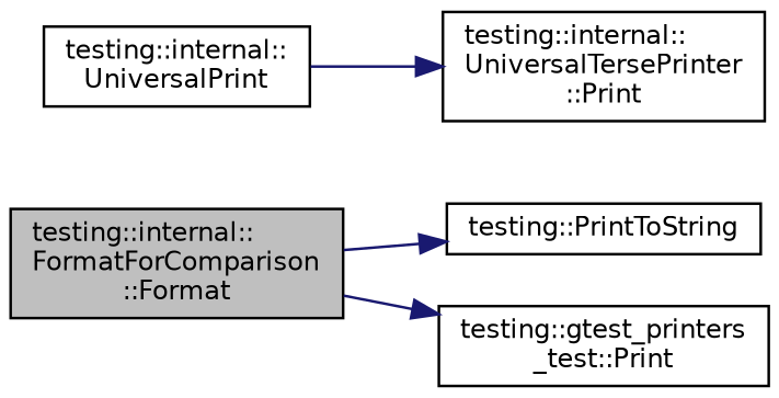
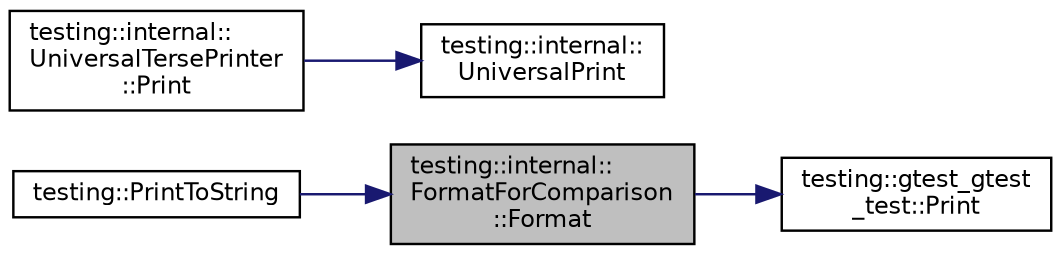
  digraph {
    rankdir=LR
    node [color=black fillcolor=white fontname=Helvetica fontsize=10 shape=record style=filled]
    edge [color=midnightblue fontname=Helvetica fontsize=10 labelfontname=Helvetica labelfontsize=10 style=solid]
    n1 [fillcolor=grey75 fontcolor=black height=0.2 label="testing::internal::\lFormatForComparison\l::Format" width=0.4]
    n2 [height=0.2 label="testing::PrintToString" width=0.4]
-   n3 [height=0.2 label="testing::gtest_printers\l_test::Print" width=0.4]
+   n3 [height=0.2 label="testing::gtest_gtest\l_test::Print" width=0.4]
    n4 [height=0.2 label="testing::internal::\lUniversalTersePrinter\l::Print" width=0.4]
    n5 [height=0.2 label="testing::internal::\lUniversalPrint" width=0.4]
-   n1 -> n2
+   n2 -> n1
    n1 -> n3
-   n5 -> n4
+   n4 -> n5
  }
